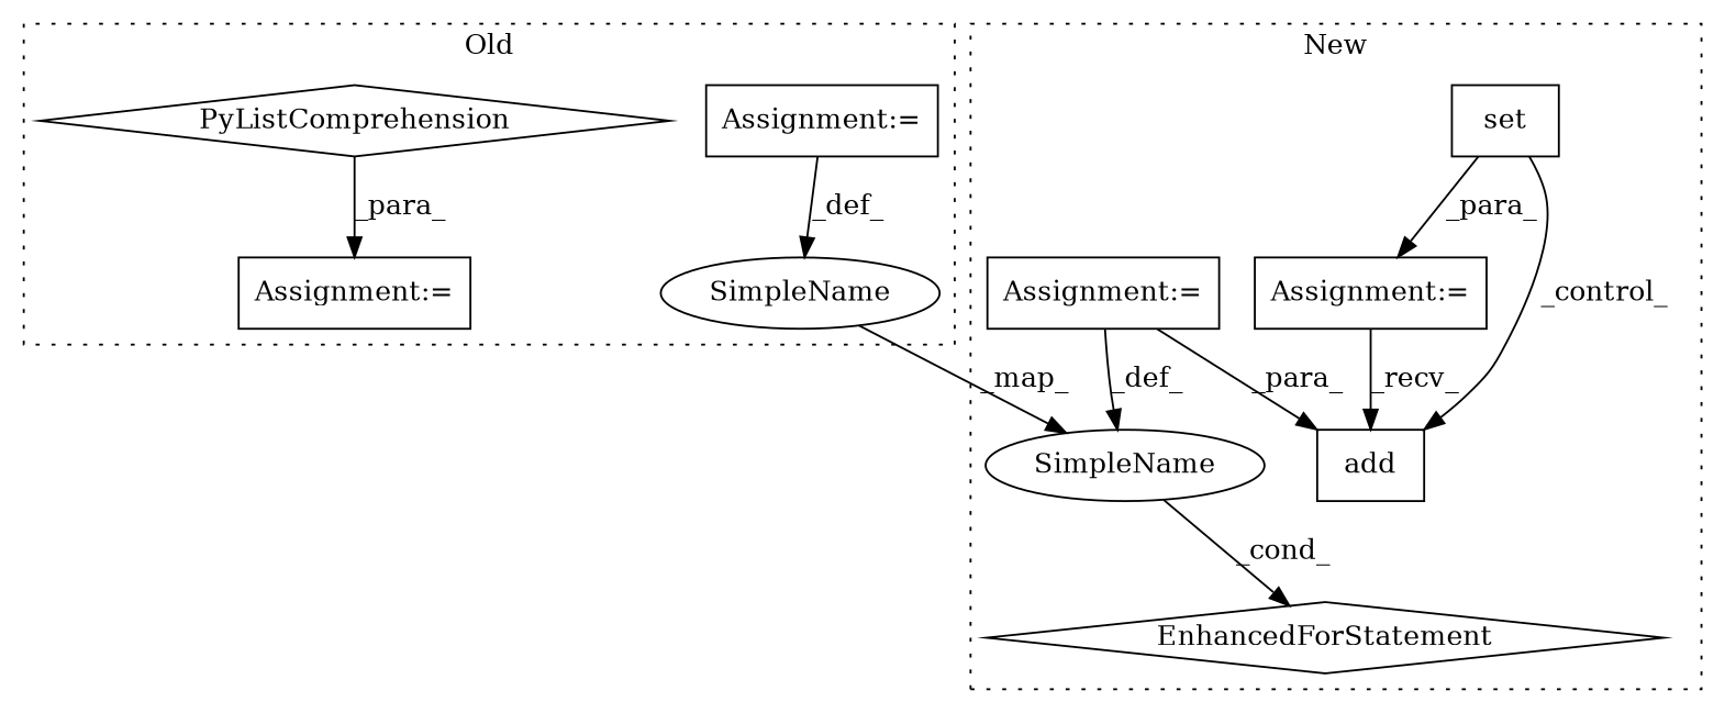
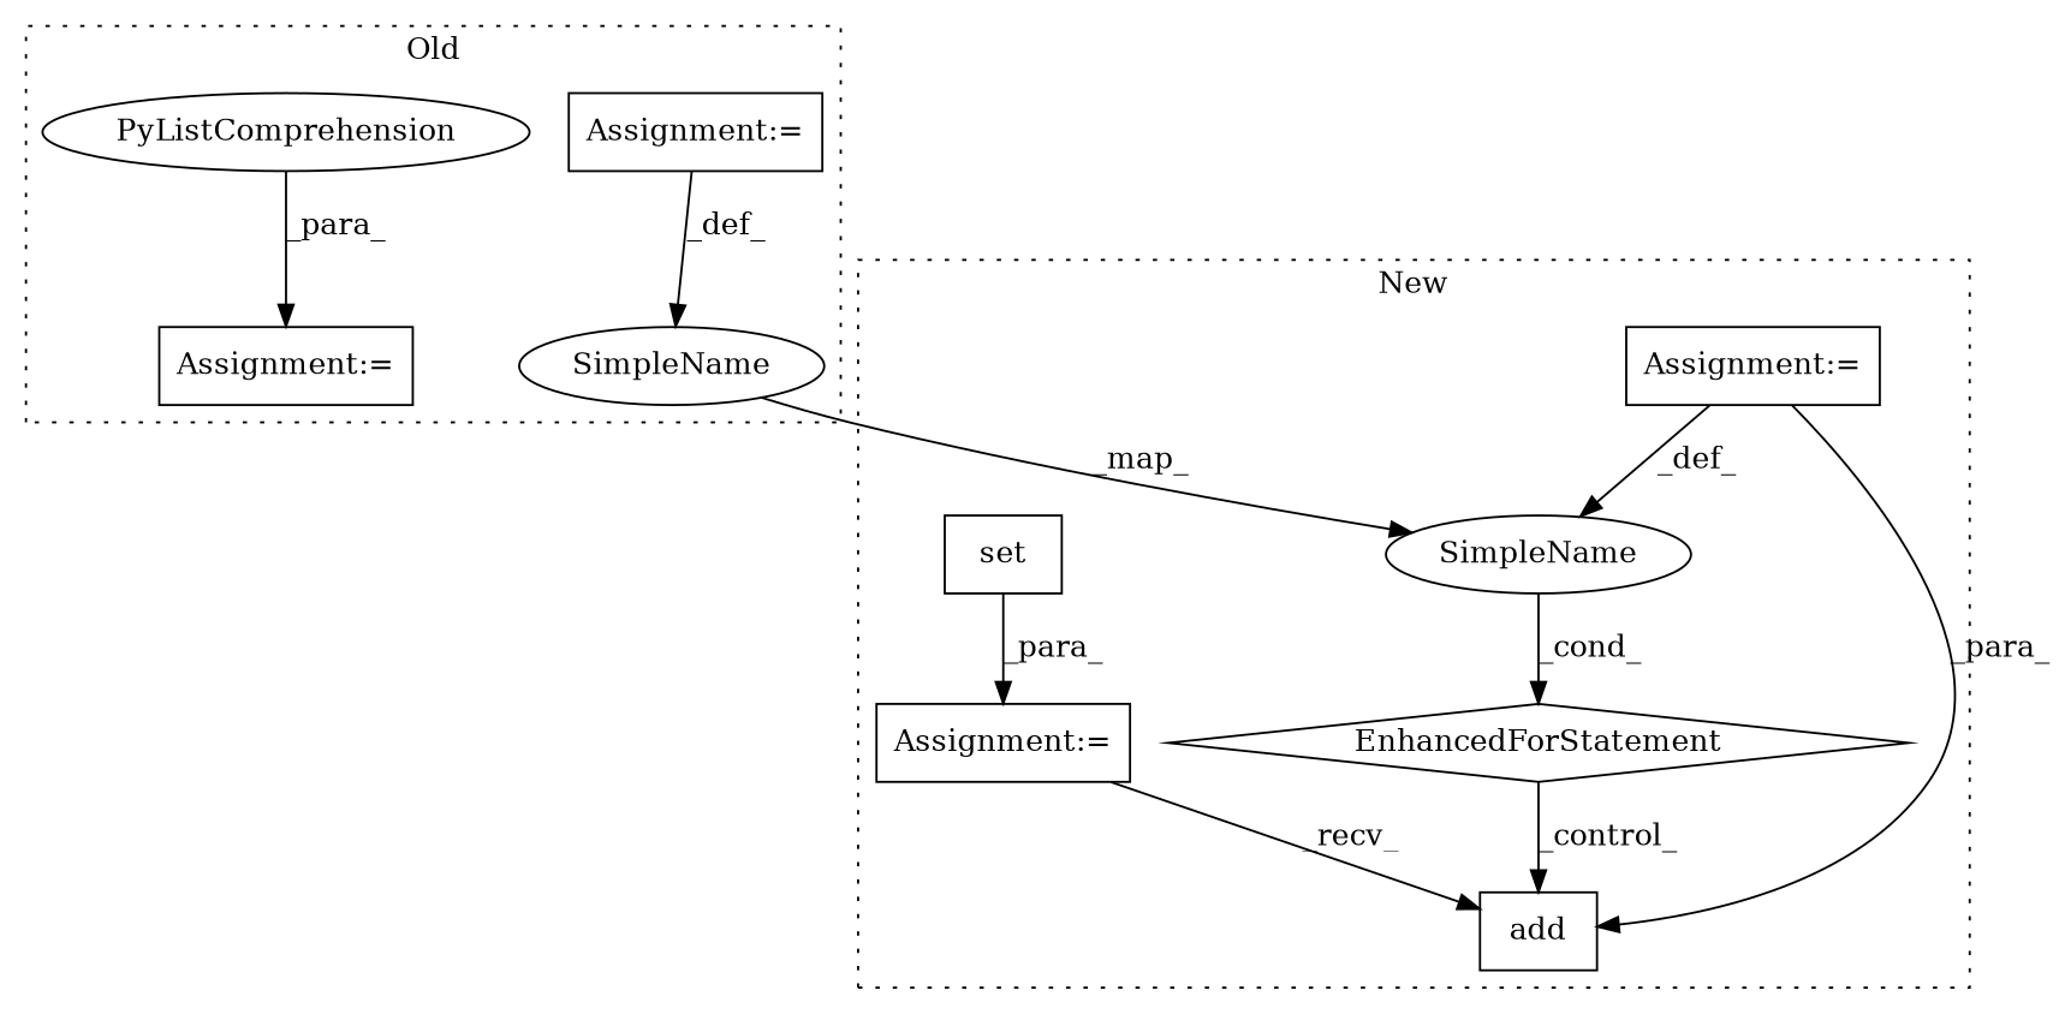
  digraph {
    node [a=7 l=1 s="6491,6588" shape=box]
    n1 [l=47 label="Assignment:=" s=6494]
    n2 [l=12 label="Assignment:=" s=6414]
-   n3 [a=109 l=123 label=PyListComprehension s=6426 shape=diamond]
+   n3 [a=109 l=123 label=PyListComprehension s=6426 shape=ellipse]
    n4 [a=42 label=SimpleName s=6497 shape=ellipse]
    n5 [a=32 l="4,1" label=add s="6614,6633"]
    n6 [a=70 l="53,2" label=EnhancedForStatement shape=diamond]
    n7 [l="53,2" label="Assignment:="]
    n8 [a=32 l=5 label=set s=6480]
    n9 [label="Assignment:=" s=6479]
    n10 [a=42 l=6 label=SimpleName s=6548 shape=ellipse]
    subgraph cluster_1 {
      label=Old
      style=dotted
      n1
      n2
      n3
      n4
    }
    subgraph cluster_2 {
      label=New
      style=dotted
      n5
      n6
      n7
      n8
      n9
      n10
    }
    n1 -> n4 [label=_def_]
    n3 -> n2 [label=_para_]
    n4 -> n10 [label=_map_]
-   n8 -> n5 [label=_control_]
+   n6 -> n5 [label=_control_]
    n7 -> n5 [label=_para_]
    n7 -> n10 [label=_def_]
    n8 -> n9 [label=_para_]
    n9 -> n5 [label=_recv_]
    n10 -> n6 [label=_cond_]
  }
